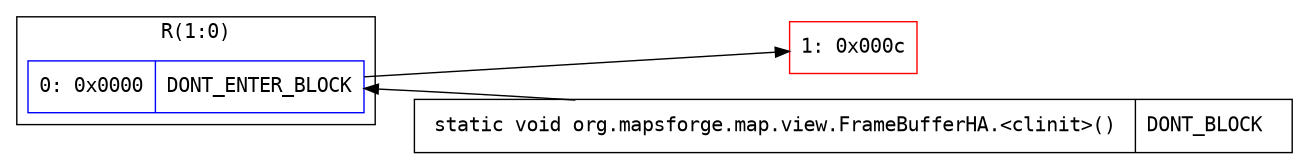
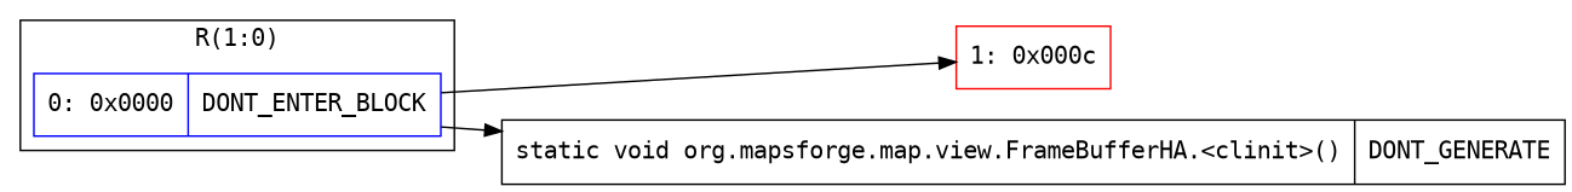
  digraph {
    fontname="DejaVu Sans Mono"
    rankdir=LR
    node [fontname="DejaVu Sans Mono" shape=record]
    edge [fontname="DejaVu Sans Mono"]
    n1 [color=blue label="{0\:\ 0x0000|DONT_ENTER_BLOCK\l}"]
    n2 [color=red label="{1\:\ 0x000c}"]
-   n3 [label="{static void org.mapsforge.map.view.FrameBufferHA.\<clinit\>()  | DONT_BLOCK\l}"]
+   n3 [label="{static void org.mapsforge.map.view.FrameBufferHA.\<clinit\>()  | DONT_GENERATE\l}"]
    subgraph cluster_1 {
      label="R(1:0)"
      n1
    }
    n1 -> n2
-   n3 -> n1
+   n1 -> n3
  }
